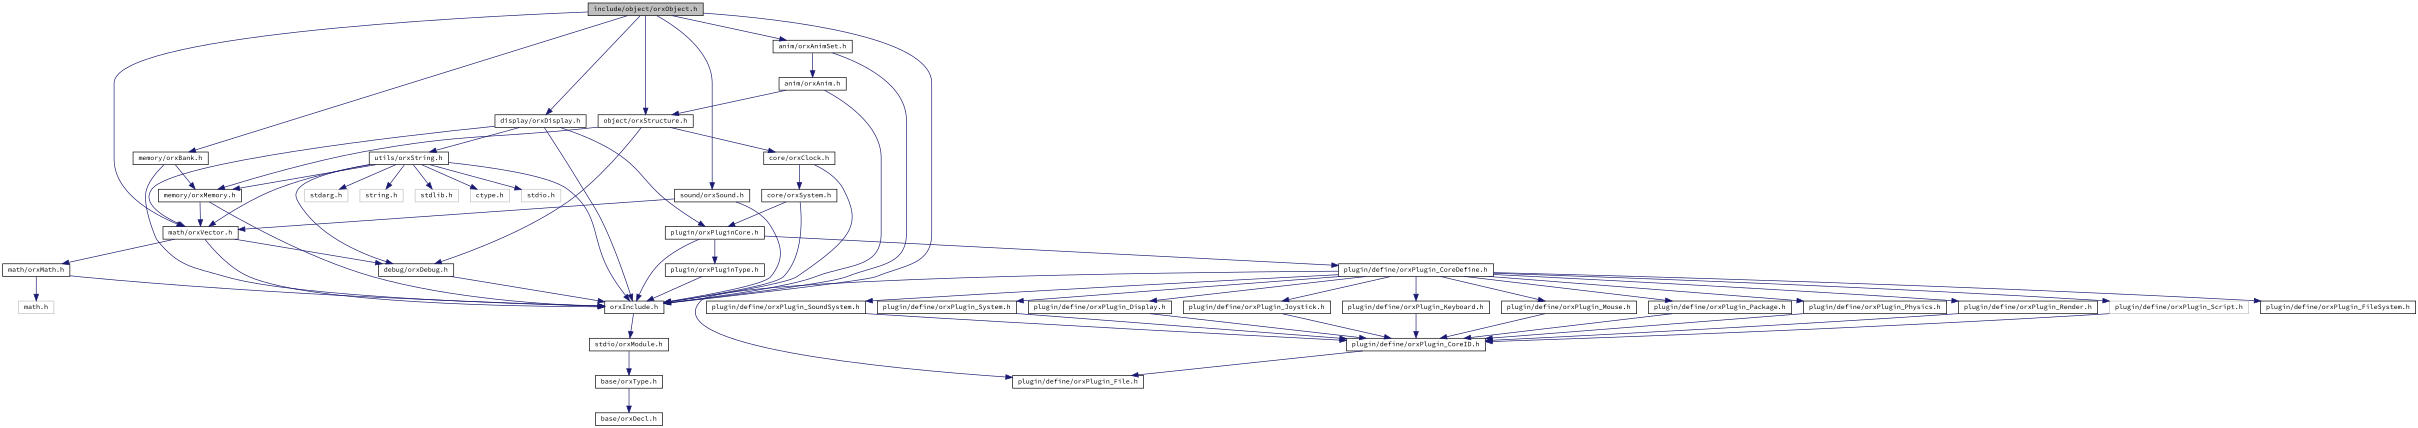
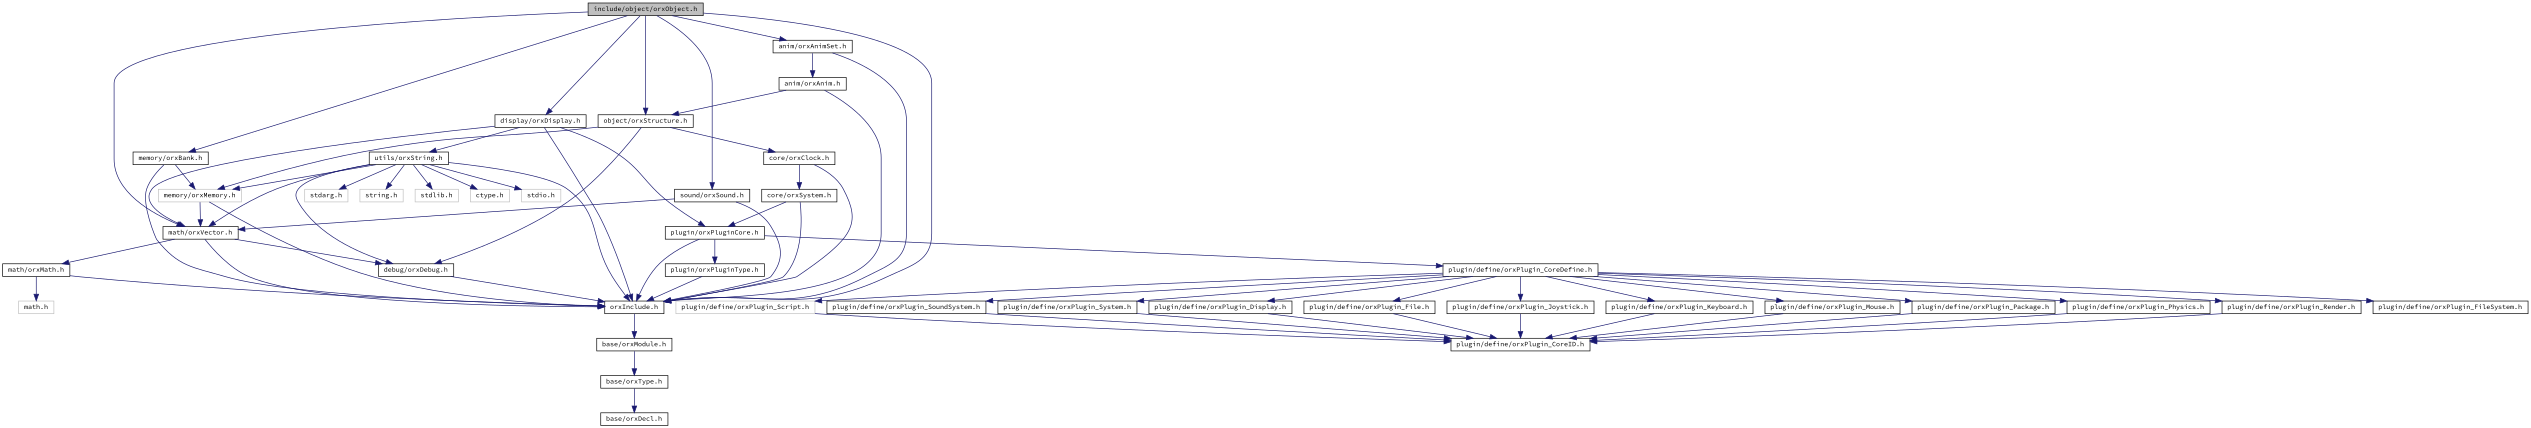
  digraph {
    fontname="Source Code Pro"
    node [color=black fontname="Source Code Pro" fontsize=10 shape=record]
    edge [color=midnightblue fontname="Source Code Pro" fontsize=10 labelfontname=FreeSans labelfontsize=10 style=solid]
    n1 [fillcolor=grey75 fontcolor=black height=0.2 label="include/object/orxObject.h" style=filled width=0.4]
    n2 [height=0.2 label="orxInclude.h" width=0.4]
    n3 [height=0.2 label="object/orxStructure.h" width=0.4]
    n4 [height=0.2 label="memory/orxBank.h" width=0.4]
    n5 [height=0.2 label="anim/orxAnimSet.h" width=0.4]
    n6 [height=0.2 label="display/orxDisplay.h" width=0.4]
    n7 [height=0.2 label="math/orxVector.h" width=0.4]
    n8 [height=0.2 label="sound/orxSound.h" width=0.4]
-   n9 [height=0.2 label="stdio/orxModule.h" width=0.4]
+   n9 [height=0.2 label="base/orxModule.h" width=0.4]
    n10 [height=0.2 label="core/orxClock.h" width=0.4]
    n11 [height=0.2 label="debug/orxDebug.h" width=0.4]
-   n12 [height=0.2 label="memory/orxMemory.h" width=0.4]
+   n12 [color=grey75 height=0.2 label="memory/orxMemory.h" width=0.4]
    n13 [height=0.2 label="anim/orxAnim.h" width=0.4]
    n14 [height=0.2 label="plugin/orxPluginCore.h" width=0.4]
    n15 [height=0.2 label="utils/orxString.h" width=0.4]
    n16 [height=0.2 label="math/orxMath.h" width=0.4]
    n17 [height=0.2 label="base/orxType.h" width=0.4]
    n18 [height=0.2 label="base/orxDecl.h" width=0.4]
    n19 [height=0.2 label="core/orxSystem.h" width=0.4]
    n20 [height=0.2 label="plugin/orxPluginType.h" width=0.4]
    n21 [height=0.2 label="plugin/define/orxPlugin_CoreDefine.h" width=0.4]
    n22 [height=0.2 label="plugin/define/orxPlugin_Display.h" width=0.4]
    n23 [height=0.2 label="plugin/define/orxPlugin_File.h" width=0.4]
    n24 [height=0.2 label="plugin/define/orxPlugin_FileSystem.h" width=0.4]
    n25 [height=0.2 label="plugin/define/orxPlugin_Joystick.h" width=0.4]
    n26 [height=0.2 label="plugin/define/orxPlugin_Keyboard.h" width=0.4]
    n27 [height=0.2 label="plugin/define/orxPlugin_Mouse.h" width=0.4]
    n28 [height=0.2 label="plugin/define/orxPlugin_Package.h" width=0.4]
    n29 [height=0.2 label="plugin/define/orxPlugin_Physics.h" width=0.4]
    n30 [height=0.2 label="plugin/define/orxPlugin_Render.h" width=0.4]
    n31 [color=grey75 height=0.2 label="plugin/define/orxPlugin_Script.h" width=0.4]
    n32 [height=0.2 label="plugin/define/orxPlugin_SoundSystem.h" width=0.4]
    n33 [height=0.2 label="plugin/define/orxPlugin_System.h" width=0.4]
    n34 [height=0.2 label="plugin/define/orxPlugin_CoreID.h" width=0.4]
    n35 [color=grey75 height=0.2 label="stdio.h" width=0.4]
    n36 [color=grey75 height=0.2 label="stdarg.h" width=0.4]
    n37 [color=grey75 height=0.2 label="string.h" width=0.4]
    n38 [color=grey75 height=0.2 label="stdlib.h" width=0.4]
    n39 [color=grey75 height=0.2 label="ctype.h" width=0.4]
    n40 [color=grey75 height=0.2 label="math.h" width=0.4]
    n1 -> n2
    n1 -> n3
    n1 -> n4
    n1 -> n5
    n1 -> n6
    n1 -> n7
    n1 -> n8
    n2 -> n9
    n3 -> n10
    n3 -> n11
    n3 -> n12
    n4 -> n2
    n4 -> n12
    n5 -> n2
    n5 -> n13
    n6 -> n2
    n6 -> n7
    n6 -> n14
    n6 -> n15
    n7 -> n2
    n7 -> n11
    n7 -> n16
    n8 -> n2
    n8 -> n7
    n9 -> n17
    n10 -> n2
    n10 -> n19
    n11 -> n2
    n12 -> n2
    n12 -> n7
    n13 -> n2
    n13 -> n3
    n14 -> n2
    n14 -> n20
    n14 -> n21
    n15 -> n2
    n15 -> n7
    n15 -> n11
    n15 -> n12
    n15 -> n35
    n15 -> n36
    n15 -> n37
    n15 -> n38
    n15 -> n39
    n16 -> n2
    n16 -> n40
    n17 -> n18
    n19 -> n2
    n19 -> n14
    n20 -> n2
    n21 -> n22
    n21 -> n23
    n21 -> n24
    n21 -> n25
    n21 -> n26
    n21 -> n27
    n21 -> n28
    n21 -> n29
    n21 -> n30
    n21 -> n31
    n21 -> n32
    n21 -> n33
    n22 -> n34
-   n34 -> n23
+   n23 -> n34
    n25 -> n34
    n26 -> n34
    n27 -> n34
    n28 -> n34
    n29 -> n34
    n30 -> n34
    n31 -> n34
    n32 -> n34
    n33 -> n34
  }
